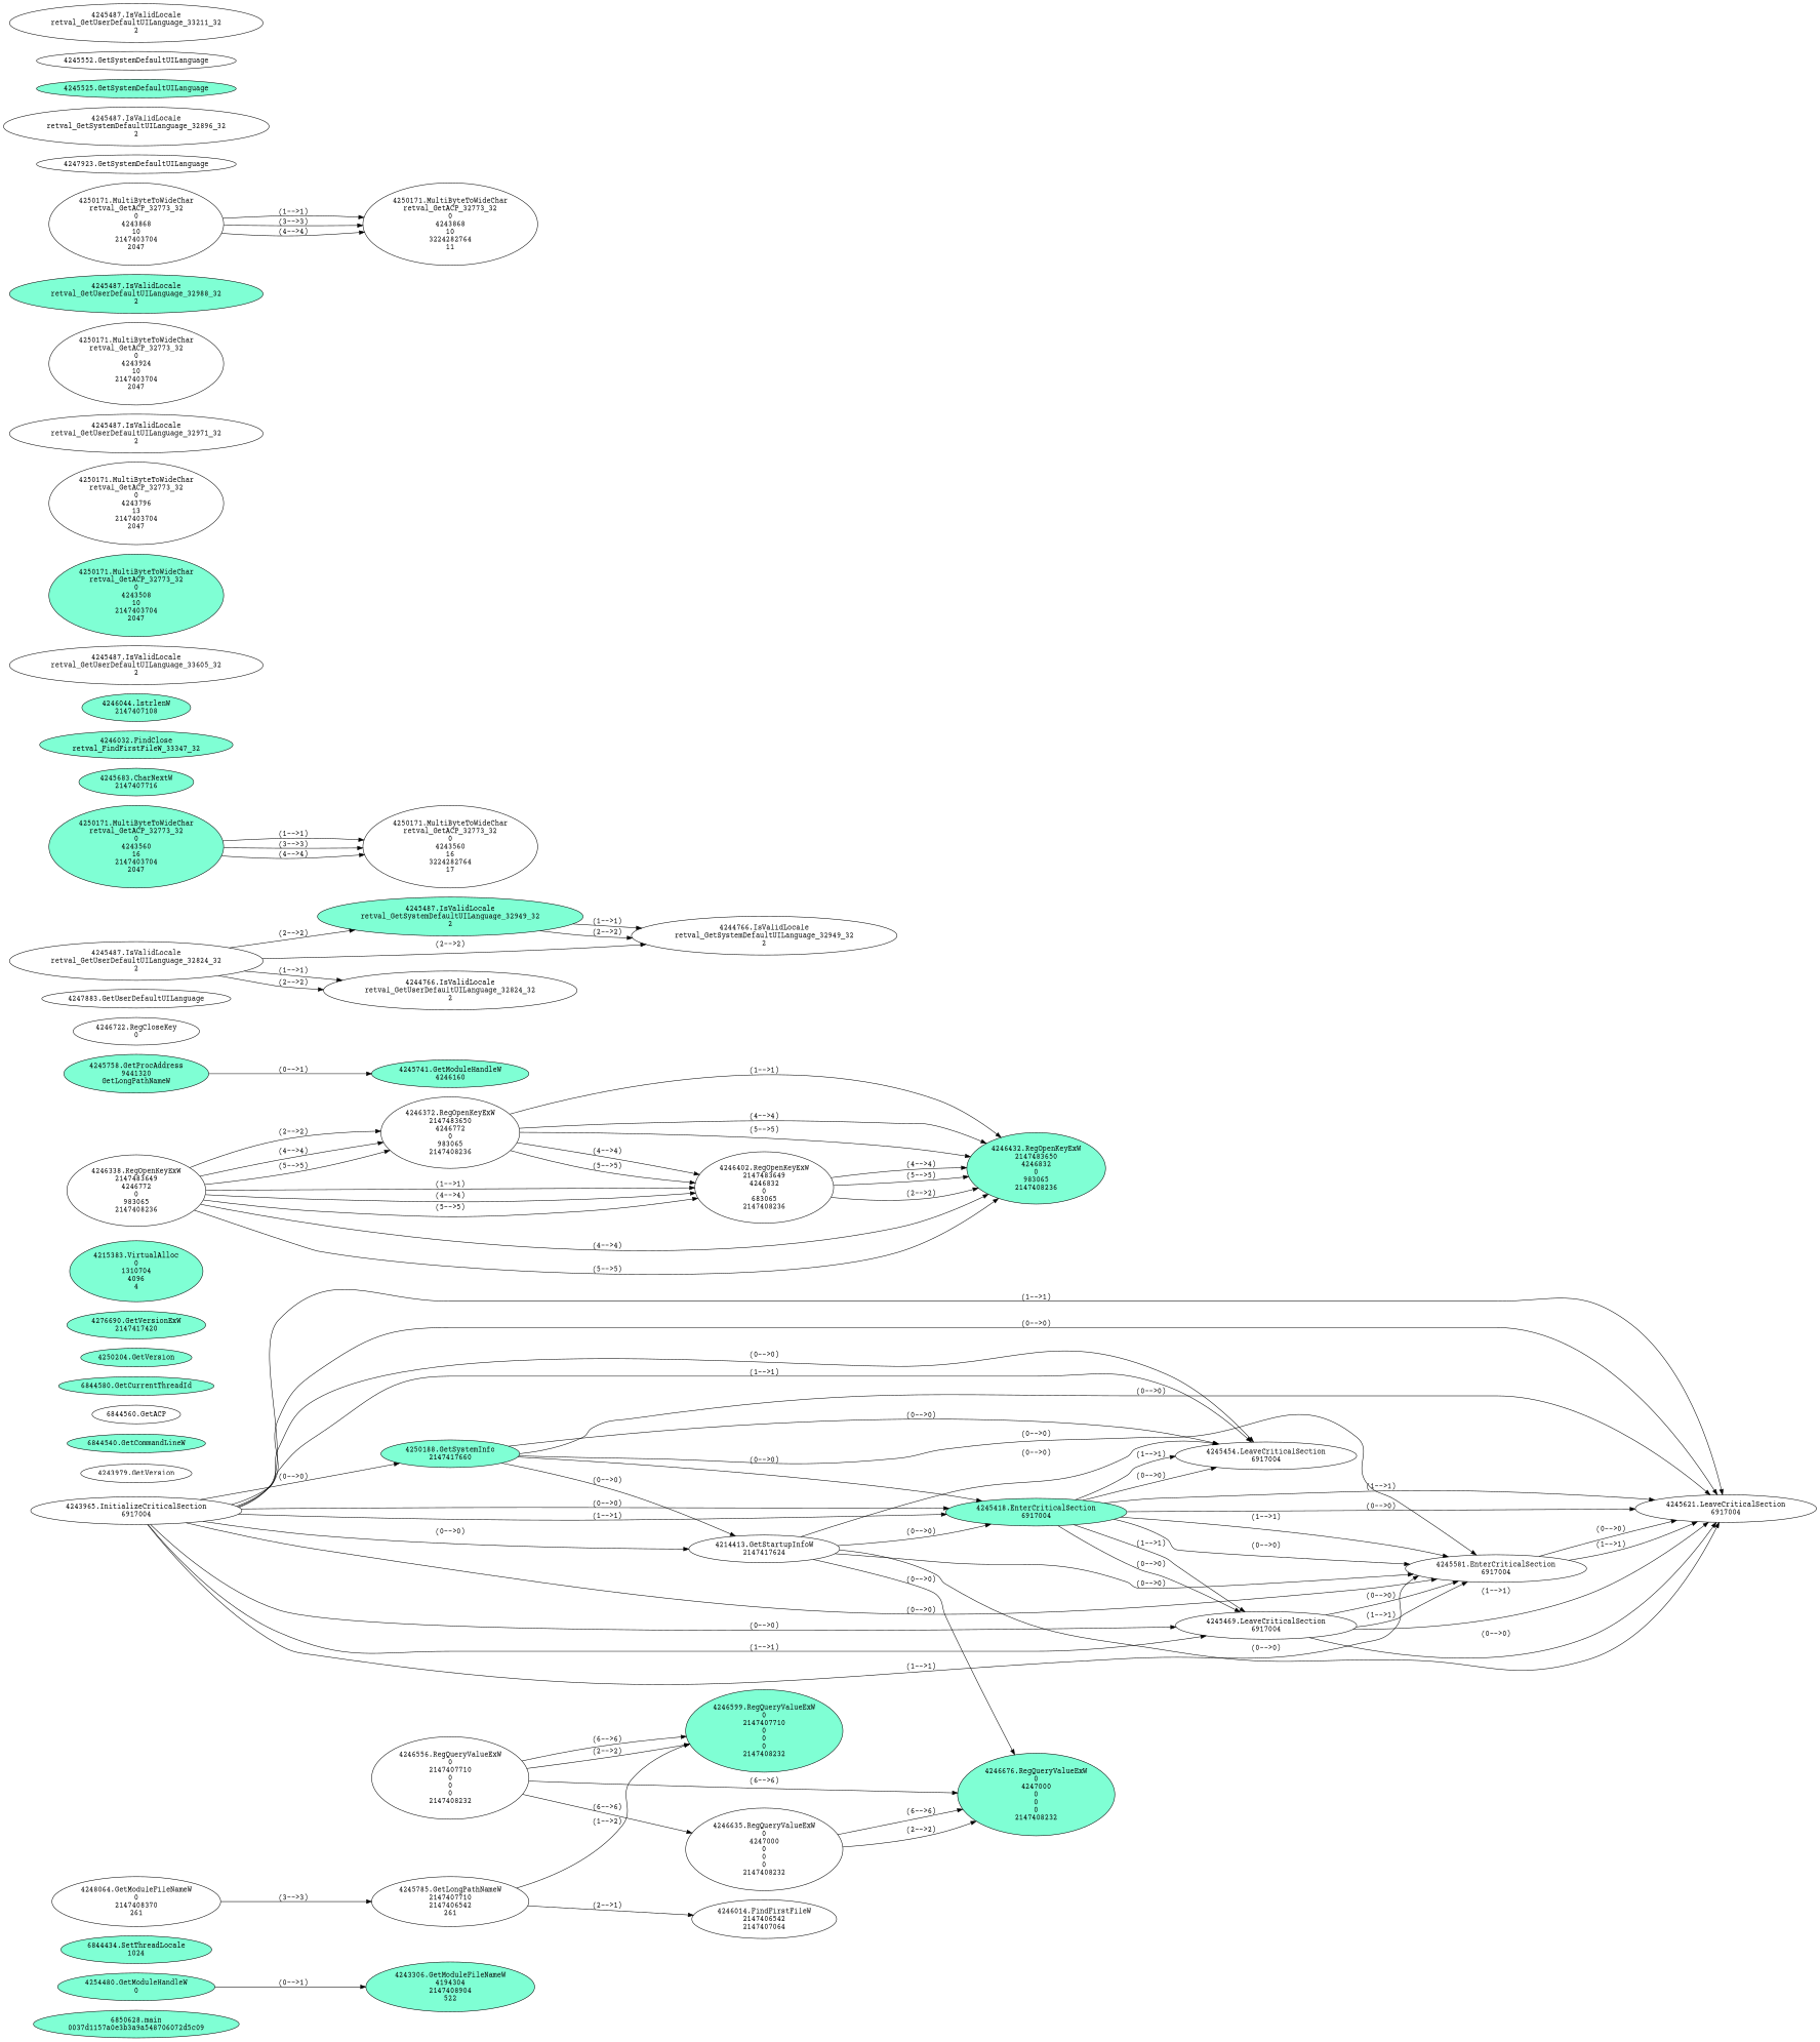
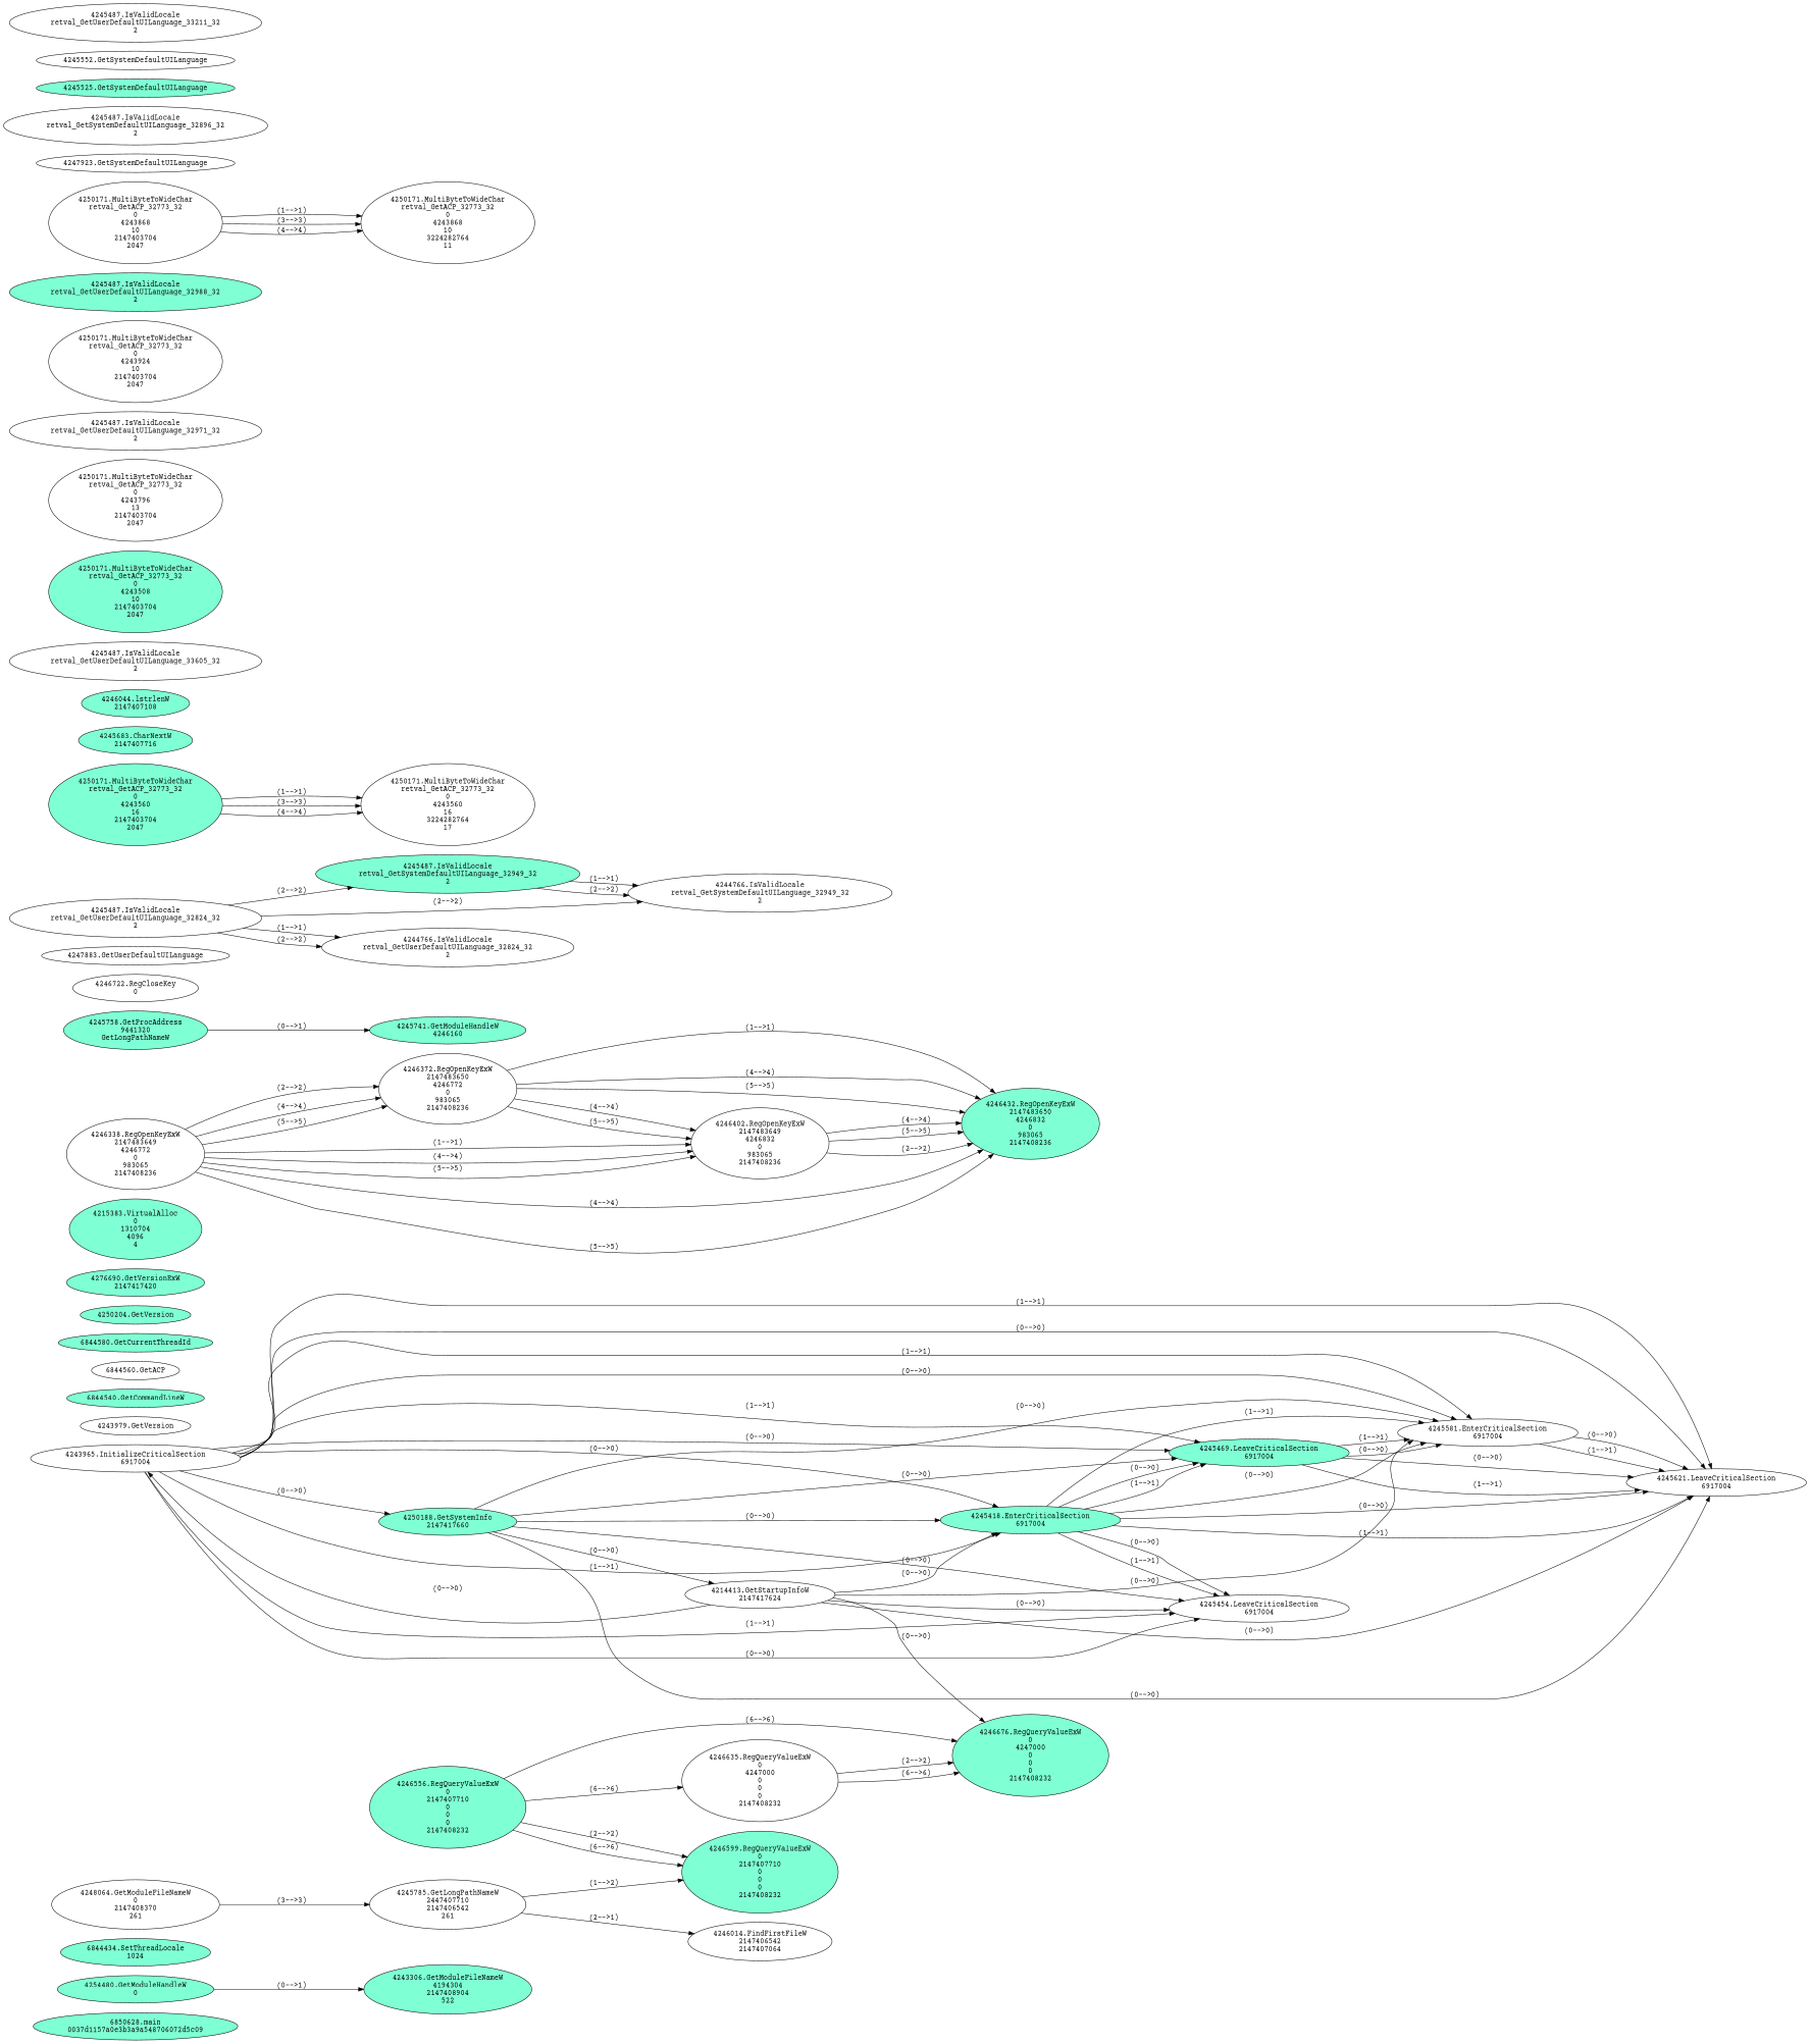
  digraph {
    fontname="Courier Prime"
    rankdir=LR
    node [fillcolor=white fontname="Courier Prime" style=filled]
    edge [fontname="Courier Prime"]
    n1 [fillcolor=aquamarine label="6850628.main\n0037d1157a0e3b3a9a548706072d5c09"]
    n2 [fillcolor=aquamarine label="4254480.GetModuleHandleW\n0"]
    n3 [fillcolor=aquamarine label="4243306.GetModuleFileNameW\n4194304\n2147408904\n522"]
    n4 [fillcolor=aquamarine label="6844434.SetThreadLocale\n1024"]
    n5 [label="4243965.InitializeCriticalSection\n6917004"]
    n6 [fillcolor=aquamarine label="4250188.GetSystemInfo\n2147417660"]
    n7 [label="4214413.GetStartupInfoW\n2147417624"]
    n8 [fillcolor=aquamarine label="4245418.EnterCriticalSection\n6917004"]
-   n9 [label="4245469.LeaveCriticalSection\n6917004"]
+   n9 [fillcolor=aquamarine label="4245469.LeaveCriticalSection\n6917004"]
    n10 [label="4245454.LeaveCriticalSection\n6917004"]
    n11 [label="4245581.EnterCriticalSection\n6917004"]
    n12 [label="4245621.LeaveCriticalSection\n6917004"]
    n13 [fillcolor=aquamarine label="4246676.RegQueryValueExW\n0\n4247000\n0\n0\n0\n2147408232"]
    n14 [label="4243979.GetVersion\n"]
    n15 [fillcolor=aquamarine label="6844540.GetCommandLineW\n"]
    n16 [label="6844560.GetACP\n"]
    n17 [fillcolor=aquamarine label="6844580.GetCurrentThreadId\n"]
    n18 [fillcolor=aquamarine label="4250204.GetVersion\n"]
    n19 [fillcolor=aquamarine label="4276690.GetVersionExW\n2147417420"]
    n20 [label="4248064.GetModuleFileNameW\n0\n2147408370\n261"]
-   n21 [label="4245785.GetLongPathNameW\n2147407710\n2147406542\n261"]
+   n21 [label="4245785.GetLongPathNameW\n2447407710\n2147406542\n261"]
    n22 [fillcolor=aquamarine label="4246599.RegQueryValueExW\n0\n2147407710\n0\n0\n0\n2147408232"]
    n23 [label="4246014.FindFirstFileW\n2147406542\n2147407064"]
    n24 [fillcolor=aquamarine label="4215383.VirtualAlloc\n0\n1310704\n4096\n4"]
    n25 [label="4246338.RegOpenKeyExW\n2147483649\n4246772\n0\n983065\n2147408236"]
    n26 [label="4246372.RegOpenKeyExW\n2147483650\n4246772\n0\n983065\n2147408236"]
-   n27 [label="4246402.RegOpenKeyExW\n2147483649\n4246832\n0\n683065\n2147408236"]
+   n27 [label="4246402.RegOpenKeyExW\n2147483649\n4246832\n0\n983065\n2147408236"]
    n28 [fillcolor=aquamarine label="4246432.RegOpenKeyExW\n2147483650\n4246832\n0\n983065\n2147408236"]
    n29 [fillcolor=aquamarine label="4245741.GetModuleHandleW\n4246160"]
    n30 [fillcolor=aquamarine label="4245758.GetProcAddress\n9441320\nGetLongPathNameW"]
-   n31 [label="4246556.RegQueryValueExW\n0\n2147407710\n0\n0\n0\n2147408232"]
+   n31 [fillcolor=aquamarine label="4246556.RegQueryValueExW\n0\n2147407710\n0\n0\n0\n2147408232"]
    n32 [label="4246635.RegQueryValueExW\n0\n4247000\n0\n0\n0\n2147408232"]
    n33 [label="4246722.RegCloseKey\n0"]
    n34 [label="4247883.GetUserDefaultUILanguage\n"]
    n35 [label="4245487.IsValidLocale\nretval_GetUserDefaultUILanguage_32824_32\n2"]
    n36 [fillcolor=aquamarine label="4245487.IsValidLocale\nretval_GetSystemDefaultUILanguage_32949_32\n2"]
    n37 [label="4244766.IsValidLocale\nretval_GetSystemDefaultUILanguage_32949_32\n2"]
    n38 [label="4244766.IsValidLocale\nretval_GetUserDefaultUILanguage_32824_32\n2"]
    n39 [fillcolor=aquamarine label="4250171.MultiByteToWideChar\nretval_GetACP_32773_32\n0\n4243560\n16\n2147403704\n2047"]
    n40 [label="4250171.MultiByteToWideChar\nretval_GetACP_32773_32\n0\n4243560\n16\n3224282764\n17"]
    n41 [fillcolor=aquamarine label="4245683.CharNextW\n2147407716"]
-   n42 [fillcolor=aquamarine label="4246032.FindClose\nretval_FindFirstFileW_33347_32"]
    n43 [fillcolor=aquamarine label="4246044.lstrlenW\n2147407108"]
    n44 [label="4245487.IsValidLocale\nretval_GetUserDefaultUILanguage_33605_32\n2"]
    n45 [fillcolor=aquamarine label="4250171.MultiByteToWideChar\nretval_GetACP_32773_32\n0\n4243508\n10\n2147403704\n2047"]
    n46 [label="4250171.MultiByteToWideChar\nretval_GetACP_32773_32\n0\n4243796\n13\n2147403704\n2047"]
    n47 [label="4245487.IsValidLocale\nretval_GetUserDefaultUILanguage_32971_32\n2"]
    n48 [label="4250171.MultiByteToWideChar\nretval_GetACP_32773_32\n0\n4243924\n10\n2147403704\n2047"]
    n49 [fillcolor=aquamarine label="4245487.IsValidLocale\nretval_GetUserDefaultUILanguage_32988_32\n2"]
    n50 [label="4250171.MultiByteToWideChar\nretval_GetACP_32773_32\n0\n4243868\n10\n2147403704\n2047"]
    n51 [label="4250171.MultiByteToWideChar\nretval_GetACP_32773_32\n0\n4243868\n10\n3224282764\n11"]
    n52 [label="4247923.GetSystemDefaultUILanguage\n"]
    n53 [label="4245487.IsValidLocale\nretval_GetSystemDefaultUILanguage_32896_32\n2"]
    n54 [fillcolor=aquamarine label="4245525.GetSystemDefaultUILanguage\n"]
    n55 [label="4245552.GetSystemDefaultUILanguage\n"]
    n56 [label="4245487.IsValidLocale\nretval_GetUserDefaultUILanguage_33211_32\n2"]
    n2 -> n3 [label="(0-->1)"]
    n5 -> n6 [label="(0-->0)"]
-   n5 -> n7 [label="(0-->0)"]
+   n7 -> n5 [label="(0-->0)"]
    n5 -> n8 [label="(1-->1)"]
    n5 -> n8 [label="(0-->0)"]
    n5 -> n9 [label="(1-->1)"]
    n5 -> n9 [label="(0-->0)"]
    n5 -> n10 [label="(1-->1)"]
    n5 -> n10 [label="(0-->0)"]
    n5 -> n11 [label="(1-->1)"]
    n5 -> n11 [label="(0-->0)"]
    n5 -> n12 [label="(1-->1)"]
    n5 -> n12 [label="(0-->0)"]
    n6 -> n7 [label="(0-->0)"]
    n6 -> n8 [label="(0-->0)"]
+   n6 -> n9 [label="(0-->0)"]
    n6 -> n10 [label="(0-->0)"]
    n6 -> n11 [label="(0-->0)"]
    n6 -> n12 [label="(0-->0)"]
    n7 -> n8 [label="(0-->0)"]
    n7 -> n10 [label="(0-->0)"]
    n7 -> n11 [label="(0-->0)"]
    n7 -> n12 [label="(0-->0)"]
    n7 -> n13 [label="(0-->0)"]
    n8 -> n9 [label="(1-->1)"]
    n8 -> n9 [label="(0-->0)"]
    n8 -> n10 [label="(1-->1)"]
    n8 -> n10 [label="(0-->0)"]
    n8 -> n11 [label="(1-->1)"]
    n8 -> n11 [label="(0-->0)"]
    n8 -> n12 [label="(1-->1)"]
    n8 -> n12 [label="(0-->0)"]
    n9 -> n11 [label="(1-->1)"]
    n9 -> n11 [label="(0-->0)"]
    n9 -> n12 [label="(1-->1)"]
    n9 -> n12 [label="(0-->0)"]
    n11 -> n12 [label="(1-->1)"]
    n11 -> n12 [label="(0-->0)"]
    n20 -> n21 [label="(3-->3)"]
    n21 -> n22 [label="(1-->2)"]
    n21 -> n23 [label="(2-->1)"]
    n25 -> n26 [label="(2-->2)"]
    n25 -> n26 [label="(4-->4)"]
    n25 -> n26 [label="(5-->5)"]
    n25 -> n27 [label="(1-->1)"]
    n25 -> n27 [label="(4-->4)"]
    n25 -> n27 [label="(5-->5)"]
    n25 -> n28 [label="(4-->4)"]
    n25 -> n28 [label="(5-->5)"]
    n26 -> n27 [label="(4-->4)"]
    n26 -> n27 [label="(5-->5)"]
    n26 -> n28 [label="(1-->1)"]
    n26 -> n28 [label="(4-->4)"]
    n26 -> n28 [label="(5-->5)"]
    n27 -> n28 [label="(2-->2)"]
    n27 -> n28 [label="(4-->4)"]
    n27 -> n28 [label="(5-->5)"]
    n30 -> n29 [label="(0-->1)"]
    n31 -> n13 [label="(6-->6)"]
    n31 -> n22 [label="(2-->2)"]
    n31 -> n22 [label="(6-->6)"]
    n31 -> n32 [label="(6-->6)"]
    n32 -> n13 [label="(2-->2)"]
    n32 -> n13 [label="(6-->6)"]
    n35 -> n36 [label="(2-->2)"]
    n35 -> n37 [label="(2-->2)"]
    n35 -> n38 [label="(1-->1)"]
    n35 -> n38 [label="(2-->2)"]
    n36 -> n37 [label="(1-->1)"]
    n36 -> n37 [label="(2-->2)"]
    n39 -> n40 [label="(1-->1)"]
    n39 -> n40 [label="(3-->3)"]
    n39 -> n40 [label="(4-->4)"]
    n50 -> n51 [label="(1-->1)"]
    n50 -> n51 [label="(3-->3)"]
    n50 -> n51 [label="(4-->4)"]
  }
